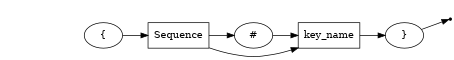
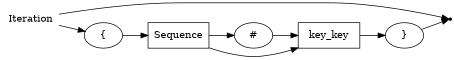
  digraph {
    rankdir=LR
    node [shape=oval]
+   n1 [label=Iteration shape=plaintext]
    end [shape=point]
    n3 [label="{"]
    n4 [label=Sequence shape=box]
    n5 [label="#"]
-   n6 [label=key_name shape=box]
+   n6 [label=key_key shape=box]
    n7 [label="}"]
+   n1 -> end
+   n1 -> n3
    n3 -> n4
    n4 -> n5
    n4 -> n6
    n5 -> n6
    n6 -> n7
    n7 -> end
  }
